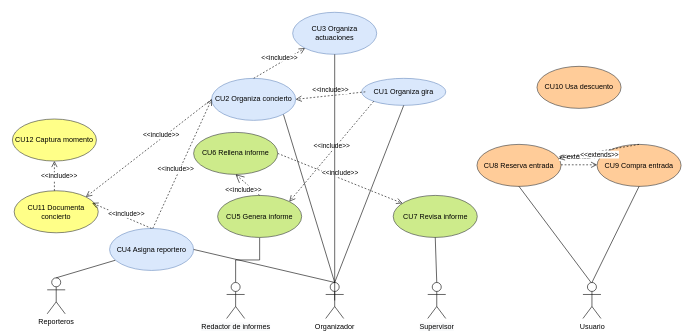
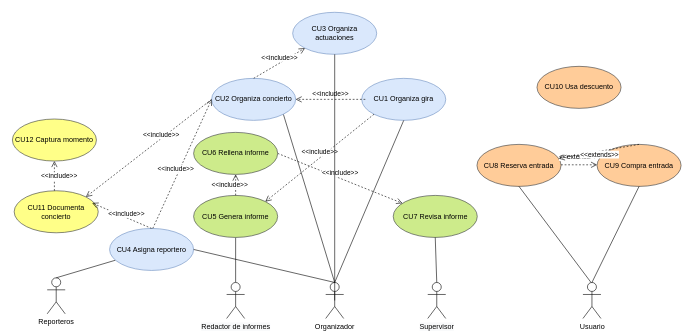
  <mxCell id="0" />
  <mxCell id="1" parent="0" />
  <mxCell id="2" value="Organizador" style="shape=umlActor;verticalLabelPosition=bottom;labelBackgroundColor=#ffffff;verticalAlign=top;html=1;" parent="1" vertex="1"><mxGeometry x="542" y="470" width="30" height="60" as="geometry" /></mxCell>
- <mxCell id="3" value="CU1 Organiza gira" style="ellipse;whiteSpace=wrap;html=1;fillColor=#dae8fc;strokeColor=#6c8ebf;" parent="1" vertex="1"><mxGeometry x="602" y="130" width="140" height="45" as="geometry" /></mxCell>
+ <mxCell id="3" value="CU1 Organiza gira" style="ellipse;whiteSpace=wrap;html=1;fillColor=#dae8fc;strokeColor=#6c8ebf;" parent="1" vertex="1"><mxGeometry x="602" y="130" width="140" height="70" as="geometry" /></mxCell>
  <mxCell id="4" value="" style="edgeStyle=orthogonalEdgeStyle;rounded=0;orthogonalLoop=1;jettySize=auto;html=1;endArrow=none;endFill=0;" parent="1" source="5" target="9" edge="1"><mxGeometry relative="1" as="geometry" /></mxCell>
  <mxCell id="5" value="&lt;span style=&quot;background-color: rgb(248 , 249 , 250)&quot;&gt;Redactor de informes&lt;br&gt;&lt;/span&gt;" style="shape=umlActor;verticalLabelPosition=bottom;labelBackgroundColor=#ffffff;verticalAlign=top;html=1;" parent="1" vertex="1"><mxGeometry x="377" y="470" width="30" height="60" as="geometry" /></mxCell>
  <mxCell id="6" value="" style="html=1;verticalAlign=bottom;endArrow=none;entryX=1;entryY=1;entryDx=0;entryDy=0;exitX=0.5;exitY=0;exitDx=0;exitDy=0;exitPerimeter=0;strokeColor=#000000;endFill=0;" parent="1" source="2" target="8" edge="1"><mxGeometry width="80" relative="1" as="geometry"><mxPoint x="567" y="550" as="sourcePoint" /><mxPoint x="457" y="501.5" as="targetPoint" /></mxGeometry></mxCell>
  <mxCell id="7" value="&lt;span style=&quot;background-color: rgb(248 , 249 , 250)&quot;&gt;Supervisor&lt;/span&gt;" style="shape=umlActor;verticalLabelPosition=bottom;labelBackgroundColor=#ffffff;verticalAlign=top;html=1;" parent="1" vertex="1"><mxGeometry x="712" y="470" width="30" height="60" as="geometry" /></mxCell>
  <mxCell id="8" value="CU2 Organiza concierto&lt;span style=&quot;color: rgba(0 , 0 , 0 , 0) ; font-family: monospace ; font-size: 0px ; white-space: nowrap&quot;&gt;%3CmxGraphModel%3E%3Croot%3E%3CmxCell%20id%3D%220%22%2F%3E%3CmxCell%20id%3D%221%22%20parent%3D%220%22%2F%3E%3CmxCell%20id%3D%222%22%20value%3D%22Organizar%20conciertos%22%20style%3D%22ellipse%3BwhiteSpace%3Dwrap%3Bhtml%3D1%3B%22%20vertex%3D%221%22%20parent%3D%221%22%3E%3CmxGeometry%20x%3D%22295%22%20y%3D%22210%22%20width%3D%22140%22%20height%3D%2270%22%20as%3D%22geometry%22%2F%3E%3C%2FmxCell%3E%3C%2Froot%3E%3C%2FmxGraphModel%3E&lt;/span&gt;" style="ellipse;whiteSpace=wrap;html=1;fillColor=#dae8fc;strokeColor=#6c8ebf;" parent="1" vertex="1"><mxGeometry x="352" y="130" width="140" height="70" as="geometry" /></mxCell>
- <mxCell id="9" value="CU5 Genera informe" style="ellipse;whiteSpace=wrap;html=1;fillColor=#cdeb8b;strokeColor=#36393d;" parent="1" vertex="1"><mxGeometry x="362" y="325" width="140" height="70" as="geometry" /></mxCell>
+ <mxCell id="9" value="CU5 Genera informe" style="ellipse;whiteSpace=wrap;html=1;fillColor=#cdeb8b;strokeColor=#36393d;" parent="1" vertex="1"><mxGeometry x="322" y="325" width="140" height="70" as="geometry" /></mxCell>
  <mxCell id="10" value="CU7 Revisa informe" style="ellipse;whiteSpace=wrap;html=1;fillColor=#cdeb8b;strokeColor=#36393d;" parent="1" vertex="1"><mxGeometry x="654.5" y="325" width="140" height="70" as="geometry" /></mxCell>
  <mxCell id="11" value="Usuario" style="shape=umlActor;verticalLabelPosition=bottom;labelBackgroundColor=#ffffff;verticalAlign=top;html=1;" parent="1" vertex="1"><mxGeometry x="970.5" y="470" width="30" height="60" as="geometry" /></mxCell>
  <mxCell id="12" value="CU9 Compra entrada" style="ellipse;whiteSpace=wrap;html=1;fillColor=#ffcc99;strokeColor=#36393d;" parent="1" vertex="1"><mxGeometry x="994" y="240" width="140" height="70" as="geometry" /></mxCell>
  <mxCell id="13" value="Reporteros" style="shape=umlActor;verticalLabelPosition=bottom;labelBackgroundColor=#ffffff;verticalAlign=top;html=1;" parent="1" vertex="1"><mxGeometry x="78.12" y="462.25" width="30" height="60" as="geometry" /></mxCell>
  <mxCell id="14" value="CU11 Documenta concierto" style="ellipse;whiteSpace=wrap;html=1;fillColor=#ffff88;strokeColor=#36393d;" parent="1" vertex="1"><mxGeometry x="23.12" y="317.25" width="140" height="70" as="geometry" /></mxCell>
  <mxCell id="15" value="" style="html=1;verticalAlign=bottom;endArrow=none;exitX=0.5;exitY=0;exitDx=0;exitDy=0;exitPerimeter=0;strokeColor=#000000;endFill=0;" parent="1" source="13" target="35" edge="1"><mxGeometry width="80" relative="1" as="geometry"><mxPoint x="93.12" y="423.25" as="sourcePoint" /><mxPoint x="158.12" y="387.25" as="targetPoint" /></mxGeometry></mxCell>
  <mxCell id="16" value="" style="html=1;verticalAlign=bottom;endArrow=none;entryX=0.5;entryY=1;entryDx=0;entryDy=0;exitX=0.5;exitY=0;exitDx=0;exitDy=0;exitPerimeter=0;strokeColor=#000000;endFill=0;" parent="1" source="11" target="12" edge="1"><mxGeometry width="80" relative="1" as="geometry"><mxPoint x="1000" y="450" as="sourcePoint" /><mxPoint x="1080" y="450" as="targetPoint" /></mxGeometry></mxCell>
  <mxCell id="17" value="" style="html=1;verticalAlign=bottom;endArrow=none;entryX=0.5;entryY=1;entryDx=0;entryDy=0;exitX=0.5;exitY=0;exitDx=0;exitDy=0;exitPerimeter=0;strokeColor=#000000;endFill=0;" parent="1" source="7" target="10" edge="1"><mxGeometry width="80" relative="1" as="geometry"><mxPoint x="807" y="429" as="sourcePoint" /><mxPoint x="887" y="429" as="targetPoint" /></mxGeometry></mxCell>
  <mxCell id="18" value="CU12 Captura momento" style="ellipse;whiteSpace=wrap;html=1;fillColor=#ffff88;strokeColor=#36393d;" parent="1" vertex="1"><mxGeometry x="20.12" y="197.75" width="140" height="70" as="geometry" /></mxCell>
  <mxCell id="19" value="&amp;lt;&amp;lt;include&amp;gt;&amp;gt;" style="html=1;verticalAlign=bottom;endArrow=open;dashed=1;endSize=8;entryX=0.5;entryY=1;entryDx=0;entryDy=0;" parent="1" target="18" edge="1"><mxGeometry x="-0.394" y="-8" relative="1" as="geometry"><mxPoint x="90.12" y="317.25" as="sourcePoint" /><mxPoint x="10.12" y="317.25" as="targetPoint" /><mxPoint as="offset" /></mxGeometry></mxCell>
  <mxCell id="20" value="&amp;lt;&amp;lt;include&amp;gt;&amp;gt;" style="html=1;verticalAlign=bottom;endArrow=open;dashed=1;endSize=8;exitX=1;exitY=0.5;exitDx=0;exitDy=0;" parent="1" source="30" target="10" edge="1"><mxGeometry relative="1" as="geometry"><mxPoint x="392" y="325" as="sourcePoint" /><mxPoint x="442" y="210" as="targetPoint" /></mxGeometry></mxCell>
  <mxCell id="21" value="&amp;lt;&amp;lt;include&amp;gt;&amp;gt;" style="html=1;verticalAlign=bottom;endArrow=open;dashed=1;endSize=8;exitX=0.043;exitY=0.5;exitDx=0;exitDy=0;exitPerimeter=0;entryX=1;entryY=0.5;entryDx=0;entryDy=0;" parent="1" source="3" target="8" edge="1"><mxGeometry relative="1" as="geometry"><mxPoint x="542" y="350" as="sourcePoint" /><mxPoint x="520" y="275" as="targetPoint" /></mxGeometry></mxCell>
  <mxCell id="22" value="" style="html=1;verticalAlign=bottom;endArrow=none;entryX=0.5;entryY=1;entryDx=0;entryDy=0;exitX=0.5;exitY=0;exitDx=0;exitDy=0;exitPerimeter=0;strokeColor=#000000;endFill=0;" parent="1" source="2" target="3" edge="1"><mxGeometry width="80" relative="1" as="geometry"><mxPoint x="562" y="580" as="sourcePoint" /><mxPoint x="457" y="320.5" as="targetPoint" /></mxGeometry></mxCell>
  <mxCell id="23" value="&amp;lt;&amp;lt;include&amp;gt;&amp;gt;" style="html=1;verticalAlign=bottom;endArrow=open;dashed=1;endSize=8;exitX=0;exitY=1;exitDx=0;exitDy=0;entryX=1;entryY=0;entryDx=0;entryDy=0;" parent="1" source="3" target="9" edge="1"><mxGeometry relative="1" as="geometry"><mxPoint x="486" y="330" as="sourcePoint" /><mxPoint x="678.5" y="330" as="targetPoint" /></mxGeometry></mxCell>
  <mxCell id="24" value="CU8 Reserva entrada" style="ellipse;whiteSpace=wrap;html=1;fillColor=#ffcc99;strokeColor=#36393d;" parent="1" vertex="1"><mxGeometry x="794" y="240" width="140" height="70" as="geometry" /></mxCell>
  <mxCell id="25" value="" style="html=1;verticalAlign=bottom;endArrow=none;entryX=0.5;entryY=1;entryDx=0;entryDy=0;strokeColor=#000000;endFill=0;" parent="1" target="24" edge="1"><mxGeometry width="80" relative="1" as="geometry"><mxPoint x="984" y="470" as="sourcePoint" /><mxPoint x="1066" y="320" as="targetPoint" /></mxGeometry></mxCell>
  <mxCell id="26" value="&amp;lt;&amp;lt;include&amp;gt;&amp;gt;" style="html=1;verticalAlign=bottom;endArrow=open;dashed=1;endSize=8;exitX=0;exitY=0.5;exitDx=0;exitDy=0;entryX=1;entryY=0;entryDx=0;entryDy=0;" parent="1" source="8" target="14" edge="1"><mxGeometry x="-0.177" y="3" relative="1" as="geometry"><mxPoint x="377.02" y="269.5" as="sourcePoint" /><mxPoint x="306.5" y="269" as="targetPoint" /><mxPoint as="offset" /></mxGeometry></mxCell>
  <mxCell id="27" value="&amp;lt;&amp;lt;extends&amp;gt;&amp;gt;" style="html=1;verticalAlign=bottom;endArrow=open;dashed=1;endSize=8;" parent="1" edge="1"><mxGeometry y="4" relative="1" as="geometry"><mxPoint x="934" y="274" as="sourcePoint" /><mxPoint x="994" y="274" as="targetPoint" /><mxPoint x="-1" as="offset" /></mxGeometry></mxCell>
  <mxCell id="28" value="CU10 Usa descuento" style="ellipse;whiteSpace=wrap;html=1;fillColor=#ffcc99;strokeColor=#36393d;" parent="1" vertex="1"><mxGeometry x="894" y="110" width="140" height="70" as="geometry" /></mxCell>
  <mxCell id="29" value="&amp;lt;&amp;lt;extends&amp;gt;&amp;gt;" style="html=1;verticalAlign=bottom;endArrow=open;dashed=1;endSize=8;exitX=0.5;exitY=0;exitDx=0;exitDy=0;" parent="1" source="12" target="24" edge="1"><mxGeometry y="14" relative="1" as="geometry"><mxPoint x="944" y="284" as="sourcePoint" /><mxPoint x="1004" y="284" as="targetPoint" /><mxPoint x="-1" as="offset" /></mxGeometry></mxCell>
  <mxCell id="30" value="CU6 Rellena informe" style="ellipse;whiteSpace=wrap;html=1;fillColor=#cdeb8b;strokeColor=#36393d;" parent="1" vertex="1"><mxGeometry x="322" y="220" width="140" height="70" as="geometry" /></mxCell>
  <mxCell id="31" value="&amp;lt;&amp;lt;include&amp;gt;&amp;gt;" style="endArrow=open;endSize=12;dashed=1;html=1;exitX=0.5;exitY=0;exitDx=0;exitDy=0;entryX=0.5;entryY=1;entryDx=0;entryDy=0;" parent="1" source="9" target="30" edge="1"><mxGeometry y="10" width="160" relative="1" as="geometry"><mxPoint x="407" y="440" as="sourcePoint" /><mxPoint x="567" y="440" as="targetPoint" /><mxPoint as="offset" /></mxGeometry></mxCell>
  <mxCell id="32" value="CU3 Organiza actuaciones&lt;span style=&quot;color: rgba(0 , 0 , 0 , 0) ; font-family: monospace ; font-size: 0px ; white-space: nowrap&quot;&gt;%3CmxGraphModel%3E%3Croot%3E%3CmxCell%20id%3D%220%22%2F%3E%3CmxCell%20id%3D%221%22%20parent%3D%220%22%2F%3E%3CmxCell%20id%3D%222%22%20value%3D%22Organizar%20conciertos%22%20style%3D%22ellipse%3BwhiteSpace%3Dwrap%3Bhtml%3D1%3B%22%20vertex%3D%221%22%20parent%3D%221%22%3E%3CmxGeometry%20x%3D%22295%22%20y%3D%22210%22%20width%3D%22140%22%20height%3D%2270%22%20as%3D%22geometry%22%2F%3E%3C%2FmxCell%3E%3C%2Froot%3E%3C%2FmxGraphModel%3&lt;/span&gt;" style="ellipse;whiteSpace=wrap;html=1;fillColor=#dae8fc;strokeColor=#6c8ebf;" vertex="1" parent="1"><mxGeometry x="487" y="20" width="140" height="70" as="geometry" /></mxCell>
  <mxCell id="33" value="&amp;lt;&amp;lt;include&amp;gt;&amp;gt;" style="html=1;verticalAlign=bottom;endArrow=open;dashed=1;endSize=8;exitX=0.5;exitY=0;exitDx=0;exitDy=0;entryX=0;entryY=1;entryDx=0;entryDy=0;" edge="1" parent="1" source="8" target="32"><mxGeometry relative="1" as="geometry"><mxPoint x="508.02" y="110" as="sourcePoint" /><mxPoint x="392" y="110" as="targetPoint" /></mxGeometry></mxCell>
  <mxCell id="34" value="" style="endArrow=none;html=1;entryX=0.5;entryY=1;entryDx=0;entryDy=0;exitX=0.5;exitY=0.5;exitDx=0;exitDy=0;exitPerimeter=0;" edge="1" parent="1" source="2" target="32"><mxGeometry width="50" height="50" relative="1" as="geometry"><mxPoint x="562" y="470" as="sourcePoint" /><mxPoint x="532" y="280" as="targetPoint" /></mxGeometry></mxCell>
  <mxCell id="35" value="CU4 Asigna reportero" style="ellipse;whiteSpace=wrap;html=1;fillColor=#dae8fc;strokeColor=#6c8ebf;" vertex="1" parent="1"><mxGeometry x="182" y="380" width="140" height="70" as="geometry" /></mxCell>
  <mxCell id="36" value="" style="endArrow=none;html=1;entryX=1;entryY=0.5;entryDx=0;entryDy=0;" edge="1" parent="1" target="35"><mxGeometry width="50" height="50" relative="1" as="geometry"><mxPoint x="557" y="470" as="sourcePoint" /><mxPoint x="194" y="500" as="targetPoint" /></mxGeometry></mxCell>
  <mxCell id="37" value="&amp;lt;&amp;lt;include&amp;gt;&amp;gt;" style="html=1;verticalAlign=bottom;endArrow=open;dashed=1;endSize=8;entryX=1;entryY=0;entryDx=0;entryDy=0;" edge="1" parent="1"><mxGeometry x="-0.177" y="3" relative="1" as="geometry"><mxPoint x="252" y="380" as="sourcePoint" /><mxPoint x="153.039" y="337.714" as="targetPoint" /><mxPoint as="offset" /></mxGeometry></mxCell>
  <mxCell id="38" value="&amp;lt;&amp;lt;include&amp;gt;&amp;gt;" style="html=1;verticalAlign=bottom;endArrow=open;dashed=1;endSize=8;entryX=0;entryY=0.5;entryDx=0;entryDy=0;" edge="1" parent="1" target="8"><mxGeometry x="-0.177" y="3" relative="1" as="geometry"><mxPoint x="254" y="380" as="sourcePoint" /><mxPoint x="163.039" y="347.714" as="targetPoint" /><mxPoint as="offset" /></mxGeometry></mxCell>
